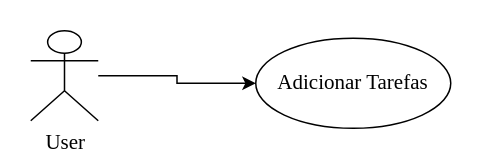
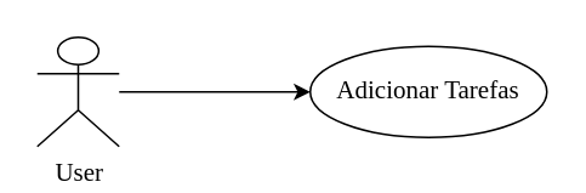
  <mxCell id="0" />
  <mxCell id="1" parent="0" />
  <mxCell id="2" value="" style="edgeStyle=orthogonalEdgeStyle;rounded=0;orthogonalLoop=1;jettySize=auto;html=1;entryX=0;entryY=0.5;entryDx=0;entryDy=0;fontFamily=Times New Roman;fontSize=14;" parent="1" source="3" target="4" edge="1"><mxGeometry relative="1" as="geometry"><mxPoint x="195" y="100" as="targetPoint" /></mxGeometry></mxCell>
  <mxCell id="3" value="User" style="shape=umlActor;verticalLabelPosition=bottom;verticalAlign=top;html=1;outlineConnect=0;fontFamily=Times New Roman;fontSize=14;" parent="1" vertex="1"><mxGeometry x="20" y="20" width="45" height="60" as="geometry" /></mxCell>
- <mxCell id="4" value="Adicionar Tarefas" style="ellipse;whiteSpace=wrap;html=1;verticalAlign=middle;fontFamily=Times New Roman;fontSize=14;" parent="1" vertex="1"><mxGeometry x="170" y="25" width="130" height="60" as="geometry" /></mxCell>
+ <mxCell id="4" value="Adicionar Tarefas" style="ellipse;whiteSpace=wrap;html=1;verticalAlign=middle;fontFamily=Times New Roman;fontSize=14;" parent="1" vertex="1"><mxGeometry x="170" y="25" width="130" height="50" as="geometry" /></mxCell>
